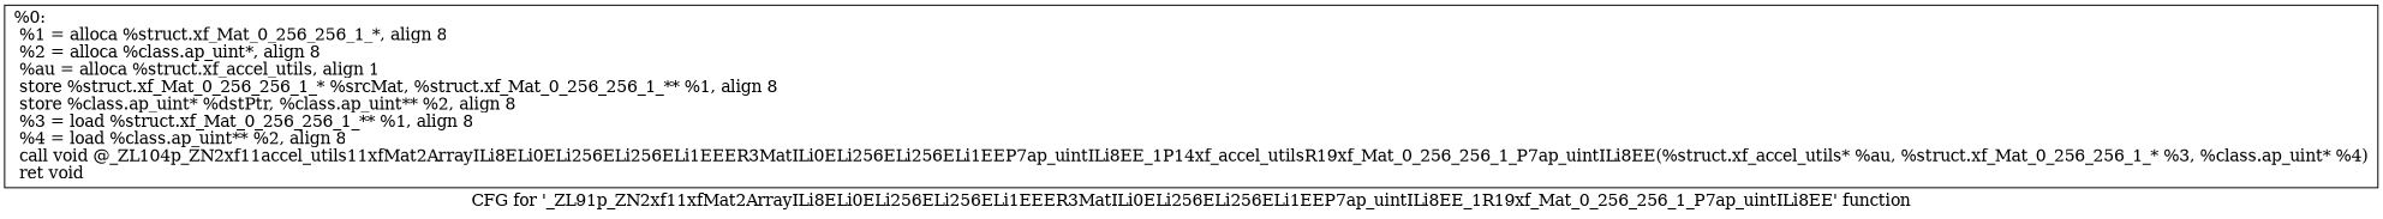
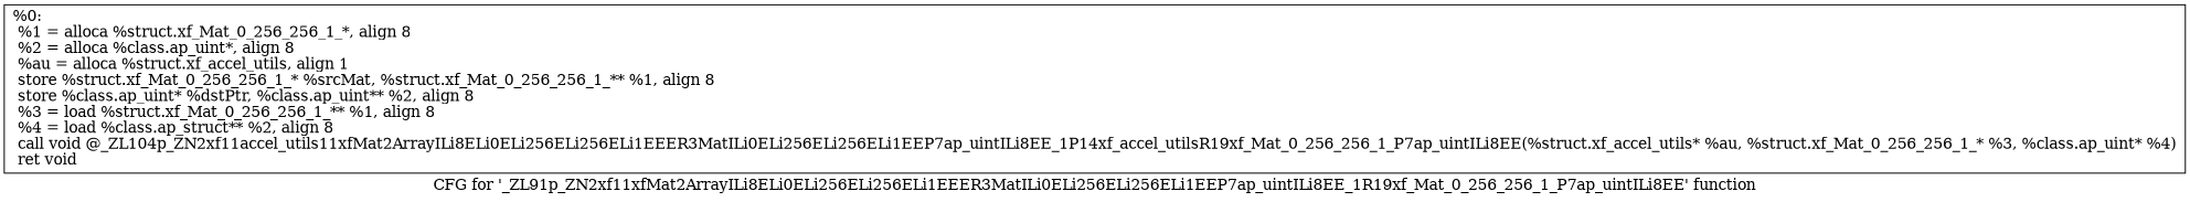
  digraph {
    label="CFG for '_ZL91p_ZN2xf11xfMat2ArrayILi8ELi0ELi256ELi256ELi1EEER3MatILi0ELi256ELi256ELi1EEP7ap_uintILi8EE_1R19xf_Mat_0_256_256_1_P7ap_uintILi8EE' function"
-   n1 [label="{%0:\l  %1 = alloca %struct.xf_Mat_0_256_256_1_*, align 8\l  %2 = alloca %class.ap_uint*, align 8\l  %au = alloca %struct.xf_accel_utils, align 1\l  store %struct.xf_Mat_0_256_256_1_* %srcMat, %struct.xf_Mat_0_256_256_1_** %1, align 8\l  store %class.ap_uint* %dstPtr, %class.ap_uint** %2, align 8\l  %3 = load %struct.xf_Mat_0_256_256_1_** %1, align 8\l  %4 = load %class.ap_uint** %2, align 8\l  call void @_ZL104p_ZN2xf11accel_utils11xfMat2ArrayILi8ELi0ELi256ELi256ELi1EEER3MatILi0ELi256ELi256ELi1EEP7ap_uintILi8EE_1P14xf_accel_utilsR19xf_Mat_0_256_256_1_P7ap_uintILi8EE(%struct.xf_accel_utils* %au, %struct.xf_Mat_0_256_256_1_* %3, %class.ap_uint* %4)\l  ret void\l}" shape=record]
+   n1 [label="{%0:\l  %1 = alloca %struct.xf_Mat_0_256_256_1_*, align 8\l  %2 = alloca %class.ap_uint*, align 8\l  %au = alloca %struct.xf_accel_utils, align 1\l  store %struct.xf_Mat_0_256_256_1_* %srcMat, %struct.xf_Mat_0_256_256_1_** %1, align 8\l  store %class.ap_uint* %dstPtr, %class.ap_uint** %2, align 8\l  %3 = load %struct.xf_Mat_0_256_256_1_** %1, align 8\l  %4 = load %class.ap_struct** %2, align 8\l  call void @_ZL104p_ZN2xf11accel_utils11xfMat2ArrayILi8ELi0ELi256ELi256ELi1EEER3MatILi0ELi256ELi256ELi1EEP7ap_uintILi8EE_1P14xf_accel_utilsR19xf_Mat_0_256_256_1_P7ap_uintILi8EE(%struct.xf_accel_utils* %au, %struct.xf_Mat_0_256_256_1_* %3, %class.ap_uint* %4)\l  ret void\l}" shape=record]
  }
